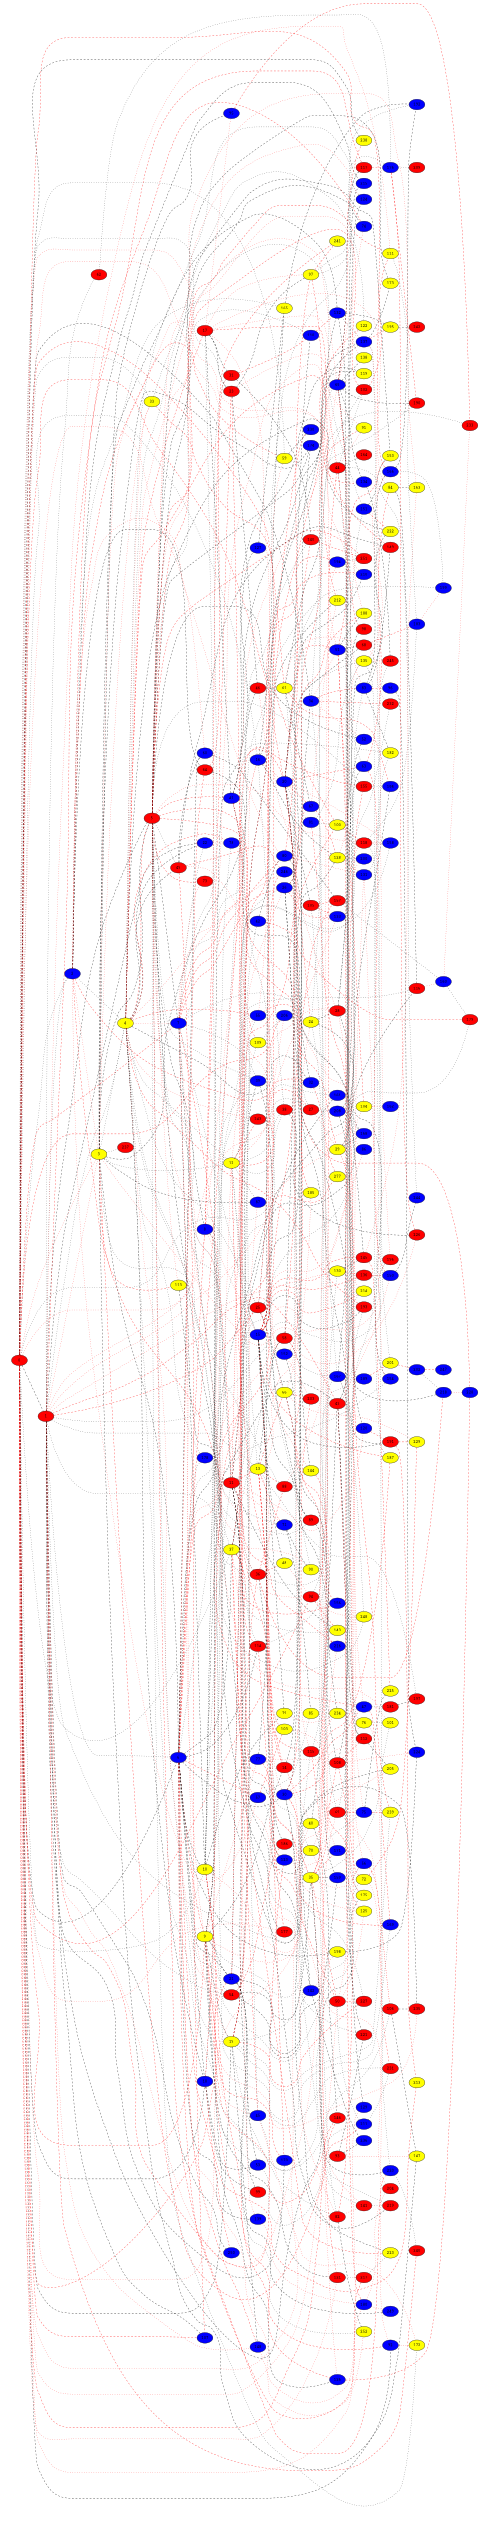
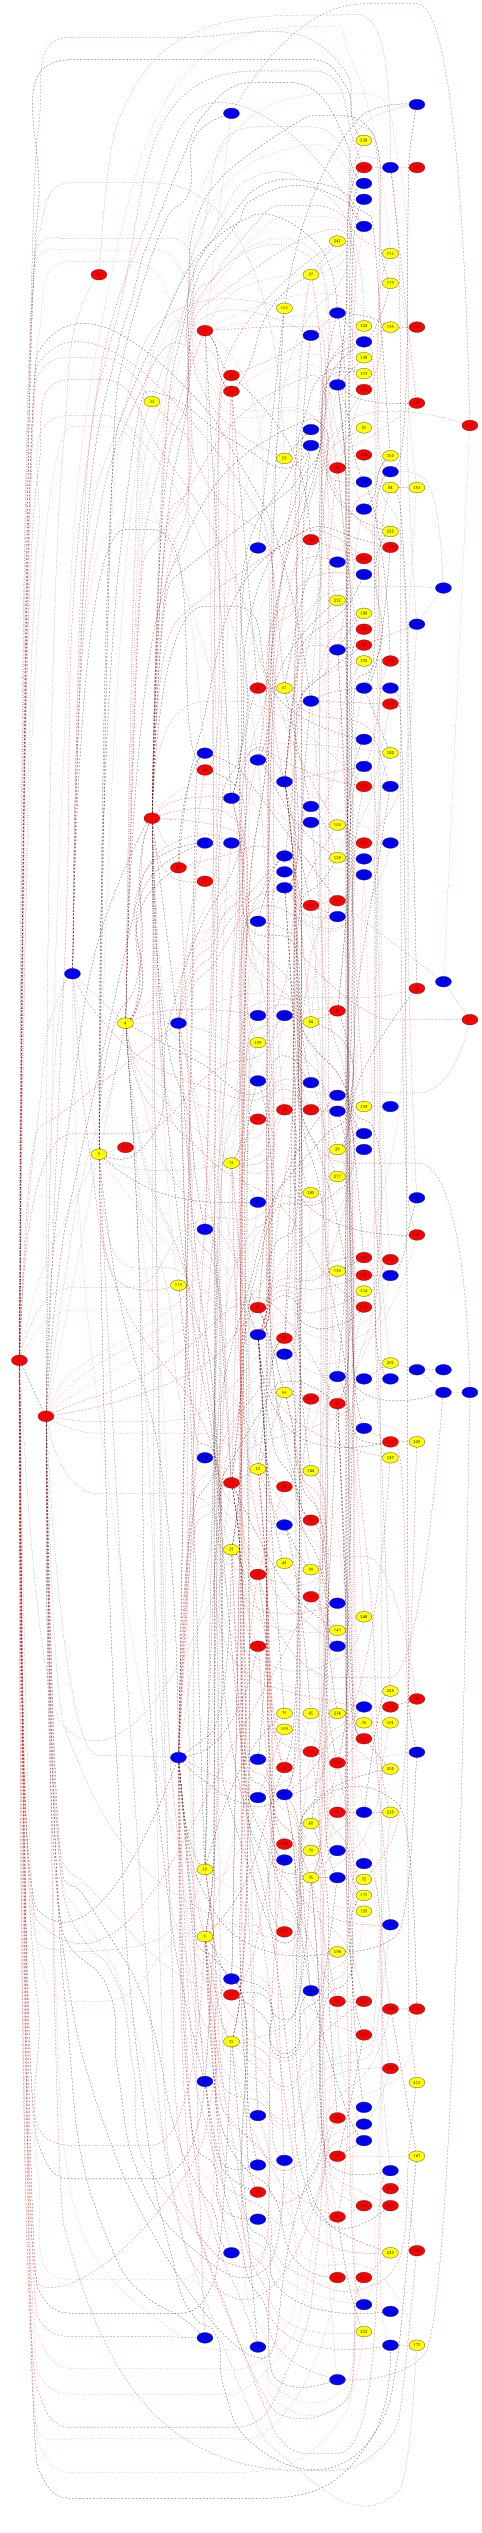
  graph {
    fontname="Courier Prime"
    rankdir=LR
    node [fillcolor=blue fontname="Courier Prime" style=filled]
    edge [color=red fontname="Courier Prime" style=dashed]
    0 [fillcolor=red]
    1 [fillcolor=red]
    2
    3 [fillcolor=yellow]
    6
    7
    8
    9 [fillcolor=yellow]
    10 [fillcolor=yellow]
    16
    18
    19 [fillcolor=yellow]
    20
    21
    23 [fillcolor=red]
    27 [fillcolor=red]
    33 [fillcolor=yellow]
    34
    37 [fillcolor=yellow]
    40 [fillcolor=yellow]
    50 [fillcolor=red]
    51
    59 [fillcolor=yellow]
    60
    61 [fillcolor=yellow]
    76 [fillcolor=yellow]
    83
    92
    94 [fillcolor=red]
    107
    121 [fillcolor=red]
    166
    177 [fillcolor=red]
    180
    206
    211
    238 [fillcolor=yellow]
    4 [fillcolor=yellow]
    5 [fillcolor=red]
    13 [fillcolor=yellow]
    22
    25 [fillcolor=red]
    28 [fillcolor=red]
    29 [fillcolor=yellow]
    43 [fillcolor=red]
    54 [fillcolor=red]
    62 [fillcolor=red]
    69 [fillcolor=red]
    74
    111 [fillcolor=yellow]
    115 [fillcolor=red]
    123
    130 [fillcolor=yellow]
    148
    170
    175 [fillcolor=yellow]
    196 [fillcolor=red]
    240 [fillcolor=red]
    248 [fillcolor=yellow]
    250
    32
    47
    57
    64 [fillcolor=red]
    80
    117 [fillcolor=red]
    165 [fillcolor=yellow]
    215
    12 [fillcolor=yellow]
    17 [fillcolor=red]
    46 [fillcolor=red]
    87
    88 [fillcolor=red]
    95
    113 [fillcolor=yellow]
    132
    146 [fillcolor=red]
    147 [fillcolor=yellow]
    174
    237 [fillcolor=red]
    178
    114 [fillcolor=red]
    155 [fillcolor=red]
    30
    58 [fillcolor=red]
    98 [fillcolor=red]
    129
    139
    154
    158
    198 [fillcolor=yellow]
    213 [fillcolor=yellow]
    220
    226 [fillcolor=red]
    39
    73 [fillcolor=red]
    11 [fillcolor=red]
    15
    26
    31 [fillcolor=red]
    44 [fillcolor=red]
    168
    182 [fillcolor=yellow]
    235 [fillcolor=red]
    36 [fillcolor=red]
    14 [fillcolor=red]
    38 [fillcolor=red]
    45
    70 [fillcolor=yellow]
    77
    119 [fillcolor=yellow]
    126
    140 [fillcolor=red]
    205 [fillcolor=yellow]
    78
    56
    79 [fillcolor=yellow]
    232 [fillcolor=red]
    128 [fillcolor=yellow]
    137
    53
    99 [fillcolor=red]
    n123 [fillcolor=yellow label=277]
    169
    227 [fillcolor=red]
    82 [fillcolor=red]
    210
    239 [fillcolor=yellow]
    142
    24 [fillcolor=yellow]
    67
    63
    75
    81
    105 [fillcolor=red]
    135 [fillcolor=yellow]
    233 [fillcolor=red]
    55
    35 [fillcolor=yellow]
    109 [fillcolor=yellow]
    194
    249
    252 [fillcolor=yellow]
    97 [fillcolor=yellow]
    91 [fillcolor=yellow]
    208
    151
    100 [fillcolor=yellow]
    65
    52
    143 [fillcolor=yellow]
    223 [fillcolor=yellow]
    90 [fillcolor=yellow]
    156
    125 [fillcolor=yellow]
    131
    153 [fillcolor=yellow]
    68 [fillcolor=red]
    104 [fillcolor=yellow]
    188 [fillcolor=yellow]
    230
    157 [fillcolor=red]
    184
    101 [fillcolor=yellow]
    106 [fillcolor=red]
    149 [fillcolor=red]
    96
    172 [fillcolor=yellow]
    102 [fillcolor=red]
    217 [fillcolor=red]
    199
    192
    204 [fillcolor=red]
    231 [fillcolor=red]
    49 [fillcolor=red]
    89 [fillcolor=red]
    122 [fillcolor=yellow]
    124
    134
    193 [fillcolor=red]
    222 [fillcolor=yellow]
    243 [fillcolor=red]
    246
    41
    71
    72 [fillcolor=yellow]
    110
    118 [fillcolor=red]
    138 [fillcolor=yellow]
    163 [fillcolor=yellow]
    173 [fillcolor=yellow]
    228
    251 [fillcolor=red]
    66 [fillcolor=yellow]
    103 [fillcolor=yellow]
    197 [fillcolor=red]
    116 [fillcolor=red]
    144 [fillcolor=yellow]
    187 [fillcolor=yellow]
    86
    200
    112 [fillcolor=red]
    150
    186 [fillcolor=red]
    159
    176
    183
    136 [fillcolor=red]
    145 [fillcolor=red]
    161
    181 [fillcolor=red]
    85 [fillcolor=yellow]
    221 [fillcolor=red]
    241 [fillcolor=yellow]
    191 [fillcolor=red]
    42
    84 [fillcolor=yellow]
    218
    195 [fillcolor=yellow]
    152
    185 [fillcolor=yellow]
    120
    214 [fillcolor=yellow]
    190 [fillcolor=red]
    234 [fillcolor=yellow]
    245 [fillcolor=red]
    133
    127
    229 [fillcolor=yellow]
    201 [fillcolor=yellow]
    141 [fillcolor=red]
    203 [fillcolor=red]
    167
    224
    179 [fillcolor=red]
    216
    219 [fillcolor=red]
    48 [fillcolor=yellow]
    108 [fillcolor=red]
    164 [fillcolor=red]
    244
    212 [fillcolor=yellow]
    202
    236
    160
    171
    225 [fillcolor=yellow]
    162
    209 [fillcolor=red]
    93 [fillcolor=red]
    242 [fillcolor=red]
    189
    247
    0 -- 1 [color=black]
    0 -- 2 [color=black style=dotted]
    0 -- 3 [style=dotted]
    0 -- 6 [color=black]
    0 -- 7
    0 -- 8 [style=dotted]
    0 -- 9
    0 -- 10 [color=black style=dotted]
    0 -- 16 [color=black style=dotted]
    0 -- 18 [color=black]
    0 -- 19 [color=black]
    0 -- 20
    0 -- 21
    0 -- 23 [color=black style=dotted]
    0 -- 27 [color=black style=dotted]
    0 -- 33 [color=black style=dotted]
    0 -- 34 [color=black]
    0 -- 37 [color=black style=dotted]
    0 -- 40 [style=dotted]
    0 -- 50 [style=dotted]
    0 -- 51 [style=dotted]
    0 -- 59 [color=black style=dotted]
    0 -- 60 [style=dotted]
    0 -- 61
    0 -- 76 [style=dotted]
    0 -- 83 [style=dotted]
    0 -- 92 [color=black]
    0 -- 94
    0 -- 107
    0 -- 121 [style=dotted]
    0 -- 166
    0 -- 177 [style=dotted]
    0 -- 180 [style=dotted]
    0 -- 206
    0 -- 211
    0 -- 238 [color=black]
    1 -- 2 [color=black style=dotted]
    1 -- 3 [style=dotted]
    1 -- 6 [color=black style=dotted]
    1 -- 107 [color=black]
    1 -- 4 [color=black style=dotted]
    1 -- 5 [color=black]
    1 -- 13 [color=black style=dotted]
    1 -- 22 [color=black]
    1 -- 25
    1 -- 28 [style=dotted]
    1 -- 29 [style=dotted]
    1 -- 43
    1 -- 54 [color=black style=dotted]
    1 -- 62 [color=black style=dotted]
    1 -- 69 [style=dotted]
    1 -- 74
    1 -- 111 [style=dotted]
    1 -- 115 [color=black style=dotted]
    1 -- 123
    1 -- 130 [style=dotted]
    1 -- 148 [style=dotted]
    1 -- 170 [color=black]
    1 -- 175 [color=black]
    1 -- 196 [color=black style=dotted]
    1 -- 240
    1 -- 248 [color=black style=dotted]
    1 -- 250 [color=black]
    2 -- 3 [style=dotted]
    2 -- 59
    2 -- 4 [color=black style=dotted]
    2 -- 32
    2 -- 47
    2 -- 57 [style=dotted]
    2 -- 64 [color=black]
    2 -- 80 [style=dotted]
    2 -- 117
    2 -- 165 [color=black style=dotted]
    2 -- 215 [color=black]
    3 -- 6 [color=black]
    3 -- 33 [style=dotted]
    3 -- 4 [color=black style=dotted]
    3 -- 5 [color=black]
    3 -- 196 [style=dotted]
    3 -- 12 [color=black style=dotted]
    3 -- 17 [style=dotted]
    3 -- 46 [color=black]
    3 -- 87 [color=black]
    3 -- 88 [color=black style=dotted]
    3 -- 95 [color=black]
    3 -- 113
    3 -- 132 [color=black]
    3 -- 146
    3 -- 147 [color=black]
    3 -- 174 [color=black]
    3 -- 237 [color=black style=dotted]
    6 -- 8
    6 -- 9
    6 -- 10 [color=black]
    6 -- 18 [color=black]
    6 -- 21 [color=black]
    6 -- 37 [color=black]
    6 -- 60 [color=black]
    6 -- 54 [color=black style=dotted]
    6 -- 148
    6 -- 57
    6 -- 64
    6 -- 178 [color=black style=dotted]
    6 -- 114 [color=black]
    6 -- 155
    6 -- 30 [color=black]
    6 -- 58
    6 -- 98 [color=black]
    6 -- 129 [style=dotted]
    6 -- 139 [color=black]
    6 -- 154 [color=black style=dotted]
    6 -- 158 [color=black style=dotted]
    6 -- 198 [color=black]
    6 -- 213
    6 -- 220
    6 -- 226 [style=dotted]
    7 -- 9 [style=dotted]
    7 -- 10 [color=black]
    7 -- 19 [style=dotted]
    7 -- 20
    7 -- 94 [style=dotted]
    7 -- 22 [color=black style=dotted]
    7 -- 80
    7 -- 39 [color=black style=dotted]
    7 -- 73 [style=dotted]
    7 -- 11
    7 -- 15 [color=black style=dotted]
    7 -- 26
    7 -- 31 [color=black style=dotted]
    7 -- 44 [style=dotted]
    7 -- 168 [color=black style=dotted]
    7 -- 182 [color=black style=dotted]
    7 -- 235 [color=black]
    8 -- 16 [style=dotted]
    8 -- 23
    8 -- 11 [color=black]
    8 -- 15 [style=dotted]
    8 -- 31
    8 -- 36 [style=dotted]
    9 -- 19 [color=black]
    9 -- 21 [color=black]
    9 -- 121 [color=black]
    9 -- 170
    9 -- 12 [style=dotted]
    9 -- 146
    9 -- 14 [color=black]
    9 -- 38 [color=black style=dotted]
    9 -- 45 [style=dotted]
    9 -- 70 [color=black style=dotted]
    9 -- 77 [style=dotted]
    9 -- 119 [color=black]
    9 -- 126 [color=black]
    9 -- 140 [color=black style=dotted]
-   9 -- 205 [style=dotted]
+   144 -- 205 [style=dotted]
    10 -- 40 [style=dotted]
    10 -- 92
    10 -- 43 [color=black]
    10 -- 11 [color=black style=dotted]
    10 -- 235 [style=dotted]
    10 -- 126
    10 -- 78 [color=black style=dotted]
    10 -- 56 [color=black style=dotted]
    10 -- 79 [color=black]
    10 -- 232 [color=black style=dotted]
    16 -- 20 [style=dotted]
    16 -- 165 [color=black]
    16 -- 38 [color=black style=dotted]
    16 -- 128 [color=black]
    16 -- 137 [color=black]
    18 -- 250
    18 -- 26 [color=black style=dotted]
    18 -- 53 [color=black]
    18 -- 99 [color=black]
    18 -- n123
    19 -- 148 [color=black]
    19 -- 132 [color=black]
    19 -- 36
    19 -- 70 [color=black style=dotted]
    19 -- 169 [color=black style=dotted]
    19 -- 227
    19 -- 82 [color=black style=dotted]
    19 -- 210
    19 -- 239 [color=black style=dotted]
    20 -- 27 [color=black style=dotted]
    20 -- 51
    20 -- 115 [style=dotted]
    20 -- 32 [color=black]
    20 -- 158 [style=dotted]
    20 -- 140
    20 -- 210 [color=black]
    20 -- 142 [color=black]
    20 -- 24
    20 -- 67
    20 -- 63
    20 -- 75 [style=dotted]
    20 -- 81 [color=black style=dotted]
    20 -- 105 [color=black]
    20 -- 135 [color=black style=dotted]
    20 -- 233 [color=black style=dotted]
    21 -- 99 [color=black]
    21 -- 55 [color=black style=dotted]
    21 -- 35 [color=black]
    21 -- 109 [color=black style=dotted]
    21 -- 194
    21 -- 249 [color=black]
    21 -- 252 [color=black style=dotted]
    23 -- 50
    23 -- 46 [color=black]
    23 -- 97 [color=black]
    23 -- 91 [style=dotted]
    27 -- 29 [style=dotted]
    27 -- 208 [color=black style=dotted]
    33 -- 151 [color=black style=dotted]
    33 -- 100
    34 -- 51 [style=dotted]
    34 -- 83
    34 -- 232
    34 -- 82 [color=black style=dotted]
    34 -- 65 [color=black style=dotted]
    34 -- 52 [style=dotted]
    37 -- 57 [style=dotted]
    37 -- 117 [color=black style=dotted]
    37 -- 114
    37 -- 58 [color=black style=dotted]
    37 -- 39 [color=black]
    37 -- 45
    37 -- 100
    37 -- 143 [color=black style=dotted]
    37 -- 223
    37 -- 90 [style=dotted]
    37 -- 156
    40 -- 43 [color=black]
    40 -- 146 [color=black]
    50 -- 211 [color=black style=dotted]
    50 -- 227
    50 -- 125 [style=dotted]
    50 -- 131 [style=dotted]
    51 -- 180
    51 -- 153
    51 -- 68 [color=black]
    51 -- 104
    51 -- 188 [color=black]
    59 -- 230 [color=black]
    60 -- 157 [color=black]
    61 -- 70 [color=black style=dotted]
    61 -- 137 [color=black]
    61 -- 67 [color=black]
    61 -- 68 [style=dotted]
    61 -- 184
    76 -- 101 [color=black style=dotted]
    76 -- 106 [style=dotted]
    83 -- 166 [color=black]
    83 -- 182 [color=black]
    83 -- 149 [color=black]
    83 -- 96
    92 -- 172 [style=dotted]
    94 -- 248 [style=dotted]
    94 -- 143
    94 -- 102 [color=black style=dotted]
    121 -- 217 [color=black style=dotted]
    166 -- 199 [color=black style=dotted]
    166 -- 192 [color=black]
    180 -- 249 [style=dotted]
    180 -- 204 [style=dotted]
    211 -- 231 [color=black style=dotted]
    4 -- 7 [style=dotted]
    4 -- 18 [color=black]
    4 -- 33 [style=dotted]
    4 -- 37 [color=black style=dotted]
    4 -- 5
    4 -- 22 [color=black]
    4 -- 25 [color=black style=dotted]
    4 -- 54 [style=dotted]
    4 -- 32 [color=black]
    4 -- 12 [color=black style=dotted]
    4 -- 17
    4 -- 178 [color=black style=dotted]
    4 -- 78
    4 -- 53 [color=black style=dotted]
    4 -- 55
    4 -- 65 [style=dotted]
    4 -- 49 [color=black]
    4 -- 89 [color=black style=dotted]
    4 -- 122 [color=black style=dotted]
    4 -- 124 [color=black style=dotted]
    4 -- 134
    4 -- 193
    4 -- 222 [color=black]
    4 -- 243 [style=dotted]
    4 -- 246 [style=dotted]
    5 -- 7 [color=black]
    5 -- 8 [color=black]
    5 -- 177 [color=black]
    5 -- 29
    5 -- 74 [color=black]
    5 -- 111
    5 -- 113 [style=dotted]
    5 -- 174 [color=black]
    5 -- 114 [color=black style=dotted]
    5 -- 155 [color=black style=dotted]
    5 -- 39 [color=black style=dotted]
    5 -- 73
    5 -- 52 [color=black]
    5 -- 153 [color=black]
    5 -- 101 [style=dotted]
    5 -- 172 [color=black style=dotted]
    5 -- 102
    5 -- 217
    5 -- 49 [color=black style=dotted]
    5 -- 124 [style=dotted]
    5 -- 41
    5 -- 71 [color=black style=dotted]
    5 -- 72 [color=black style=dotted]
    5 -- 110 [color=black style=dotted]
    5 -- 118 [style=dotted]
    5 -- 138 [style=dotted]
    5 -- 163 [style=dotted]
    5 -- 173 [color=black]
    5 -- 228
    5 -- 251
    13 -- 170
    13 -- 88
    13 -- 58 [color=black]
    13 -- 14
    13 -- 169
    13 -- 24 [style=dotted]
    13 -- 71
    13 -- 66
    13 -- 103 [style=dotted]
    13 -- 197 [color=black style=dotted]
    22 -- 78 [style=dotted]
    25 -- 230
    25 -- 199 [color=black style=dotted]
    25 -- 66 [color=black]
    25 -- 116 [color=black]
    25 -- 144 [style=dotted]
    25 -- 187
    28 -- 154 [color=black]
    28 -- 151 [color=black style=dotted]
    28 -- 52 [color=black]
    28 -- 86 [style=dotted]
    29 -- 47 [style=dotted]
    29 -- 168 [color=black]
    29 -- 56 [style=dotted]
    29 -- 184 [color=black]
    29 -- 200 [style=dotted]
    43 -- 83 [color=black style=dotted]
    43 -- 129 [color=black]
    43 -- 63 [color=black]
    43 -- 193 [color=black style=dotted]
    43 -- 72
    43 -- 112 [color=black]
    43 -- 150 [style=dotted]
    54 -- 87 [style=dotted]
    54 -- 142 [color=black]
    54 -- 186
    54 -- 159 [color=black]
    62 -- 176 [color=black style=dotted]
    69 -- 182 [color=black style=dotted]
    69 -- 75
    69 -- 106 [style=dotted]
    111 -- 183 [color=black style=dotted]
    115 -- 121
    115 -- 130 [color=black style=dotted]
    130 -- 136 [style=dotted]
    130 -- 145 [color=black]
    148 -- 252 [style=dotted]
    32 -- n123
    32 -- 161 [color=black style=dotted]
    47 -- 169
    47 -- 181 [color=black style=dotted]
    57 -- 103
    57 -- 85 [color=black style=dotted]
    57 -- 221 [color=black style=dotted]
    64 -- 145 [color=black]
    64 -- 241
    80 -- 97
    80 -- 131 [style=dotted]
    80 -- 191 [color=black]
    117 -- 176
    165 -- 192 [color=black]
    12 -- 27
    12 -- 206 [style=dotted]
    12 -- 13 [color=black style=dotted]
    12 -- 115
    12 -- 87 [color=black style=dotted]
    12 -- 139 [style=dotted]
    12 -- 15 [color=black style=dotted]
    12 -- 26 [style=dotted]
    12 -- 38 [color=black style=dotted]
    12 -- 243
    12 -- 116 [color=black style=dotted]
    12 -- 161 [color=black style=dotted]
    12 -- 42 [color=black style=dotted]
    17 -- 23 [color=black]
    17 -- 28 [style=dotted]
    17 -- 95 [style=dotted]
    17 -- 31 [color=black]
    17 -- 44 [style=dotted]
    17 -- 97 [style=dotted]
    17 -- 149
    17 -- 231 [color=black style=dotted]
    17 -- 41 [color=black]
    17 -- 84 [style=dotted]
    46 -- 61 [color=black]
    46 -- 66 [style=dotted]
    88 -- 104 [style=dotted]
    88 -- 144 [color=black style=dotted]
    95 -- 233
    113 -- 205 [color=black]
    132 -- 137 [color=black style=dotted]
    132 -- 218 [color=black]
    132 -- 195 [color=black]
    114 -- 177
    114 -- 214 [color=black style=dotted]
    155 -- 184 [color=black style=dotted]
    30 -- 47
    30 -- 174 [color=black]
    30 -- 35
    30 -- 223 [color=black]
    30 -- 125 [style=dotted]
    30 -- 187
    30 -- 141 [color=black style=dotted]
    30 -- 203
    58 -- 175
    58 -- 157
    58 -- 110 [color=black]
    58 -- 167 [color=black style=dotted]
    139 -- 180 [style=dotted]
    198 -- 224 [color=black]
    220 -- 240 [color=black style=dotted]
    39 -- 89 [color=black]
    39 -- 133 [style=dotted]
    11 -- 16 [style=dotted]
    11 -- 13
    11 -- 25
    11 -- 36 [color=black style=dotted]
    11 -- 14
    11 -- 53 [color=black]
    11 -- 142 [color=black]
    11 -- 55 [style=dotted]
    11 -- 143 [color=black]
    11 -- 71 [style=dotted]
    11 -- 161 [color=black]
    11 -- 120 [style=dotted]
    11 -- 179 [color=black style=dotted]
    11 -- 216
    11 -- 219 [color=black]
    15 -- 30 [style=dotted]
    15 -- 79 [color=black]
    15 -- 128 [color=black]
    15 -- 227 [color=black style=dotted]
    15 -- 67
    15 -- 204 [style=dotted]
    15 -- 122
    15 -- 193 [color=black]
    15 -- 246
    15 -- 103 [style=dotted]
    15 -- 86 [style=dotted]
    15 -- 186 [color=black]
    15 -- 136
    15 -- 145
    15 -- 191 [color=black]
    15 -- 214
    15 -- 48 [color=black]
    15 -- 108 [color=black]
    26 -- 105 [style=dotted]
    26 -- 91
    26 -- 68 [color=black]
    26 -- 144 [color=black]
    26 -- 112 [color=black]
    26 -- 133
    31 -- 140 [color=black]
    31 -- 110
    44 -- 98
    44 -- 63 [color=black style=dotted]
    44 -- 91 [style=dotted]
    44 -- 102 [color=black style=dotted]
    44 -- 164 [color=black style=dotted]
    44 -- 244 [color=black style=dotted]
    36 -- 123 [color=black]
    36 -- 88
    36 -- 218
    36 -- 167 [color=black style=dotted]
    36 -- 48
    14 -- 34 [color=black]
    14 -- 40 [style=dotted]
    14 -- 35 [style=dotted]
    38 -- 226 [color=black]
    45 -- 106 [color=black style=dotted]
    45 -- 172 [style=dotted]
    70 -- 75 [color=black style=dotted]
    70 -- 194 [style=dotted]
    70 -- 141 [style=dotted]
    77 -- 123
    77 -- 234 [style=dotted]
    77 -- 212 [color=black]
    126 -- 228
    140 -- 251
    56 -- 231
    79 -- 234 [style=dotted]
    128 -- 135 [style=dotted]
    128 -- 131 [style=dotted]
    128 -- 200 [color=black style=dotted]
    137 -- 196 [style=dotted]
    137 -- 220 [color=black style=dotted]
    137 -- 173 [color=black]
    137 -- 195
    53 -- 211 [color=black style=dotted]
    82 -- 155
    82 -- 252 [color=black]
    82 -- 141 [style=dotted]
    142 -- 198 [style=dotted]
    142 -- 236 [color=black]
    24 -- 28 [color=black]
    24 -- 69 [color=black style=dotted]
    24 -- 168 [color=black]
    24 -- 190 [color=black style=dotted]
    67 -- 128
    67 -- 212 [style=dotted]
    63 -- 150
    63 -- 84
    75 -- 239
    75 -- 225 [color=black]
    81 -- 239
    81 -- 135 [color=black style=dotted]
    81 -- 100 [color=black style=dotted]
    105 -- 157
    105 -- 133
    105 -- 167 [color=black style=dotted]
    135 -- 166 [style=dotted]
    135 -- 187 [color=black style=dotted]
    135 -- 245 [style=dotted]
    55 -- 59 [style=dotted]
    55 -- 185
    35 -- 50
    35 -- 220 [color=black]
    35 -- 44
    35 -- 126 [style=dotted]
    35 -- 56 [style=dotted]
    35 -- 101 [color=black style=dotted]
    35 -- 118 [style=dotted]
    35 -- 159 [color=black]
    35 -- 216 [style=dotted]
    35 -- 219 [color=black style=dotted]
    35 -- 108
    35 -- 171
    109 -- 206 [color=black style=dotted]
    194 -- 251 [color=black style=dotted]
    97 -- 192 [color=black style=dotted]
    97 -- 176 [color=black style=dotted]
    97 -- 241
    97 -- 212
    208 -- 215 [color=black]
    208 -- 221 [color=black]
    151 -- 153 [color=black]
    151 -- 222
    100 -- 118
    65 -- 76 [color=black style=dotted]
    65 -- 238
    65 -- 74 [style=dotted]
    65 -- 117 [color=black]
    65 -- 119 [style=dotted]
    65 -- 210 [style=dotted]
    65 -- 188 [style=dotted]
    65 -- 122 [style=dotted]
    65 -- 134 [color=black]
    65 -- 138 [color=black]
    65 -- 120 [color=black]
    65 -- 214 [style=dotted]
    65 -- 190 [color=black]
    131 -- 154 [style=dotted]
    131 -- 245 [color=black style=dotted]
    68 -- 232 [style=dotted]
    68 -- 183
    104 -- 162 [style=dotted]
    157 -- 160 [color=black style=dotted]
    106 -- 147 [color=black]
    106 -- 235 [color=black]
    96 -- 224 [color=black]
    102 -- 111
    217 -- 223 [color=black style=dotted]
    49 -- 60 [color=black]
    49 -- 107
    49 -- 149 [color=black]
    49 -- 246
    49 -- 152 [style=dotted]
    89 -- 234 [color=black]
    134 -- 245 [color=black]
    41 -- 45 [color=black style=dotted]
    41 -- 119 [color=black]
    41 -- 82 [style=dotted]
    41 -- 109
    41 -- 65 [style=dotted]
    41 -- 90 [color=black style=dotted]
    41 -- 127 [color=black]
    71 -- 90 [color=black]
    71 -- 85 [color=black]
    72 -- 92 [style=dotted]
    72 -- 229
    110 -- 132
    118 -- 158
    118 -- 183 [color=black style=dotted]
    118 -- 201 [color=black style=dotted]
    66 -- 89 [color=black]
    66 -- 185 [style=dotted]
    66 -- 229 [style=dotted]
    66 -- 203
    66 -- 216
    103 -- 171 [style=dotted]
    116 -- 160 [style=dotted]
    144 -- 156
    112 -- 205 [color=black]
    150 -- 244 [color=black]
    176 -- 226
    176 -- 190
    176 -- 209 [color=black style=dotted]
    183 -- 199 [style=dotted]
    136 -- 150
    145 -- 163 [style=dotted]
    145 -- 225
    181 -- 197 [color=black]
    191 -- 213
    191 -- 229
    42 -- 80 [color=black]
    42 -- 179
    84 -- 163 [color=black]
    84 -- 116 [color=black]
    218 -- 228 [style=dotted]
    195 -- 242 [color=black]
    152 -- 188
    152 -- 159 [color=black]
    152 -- 203 [style=dotted]
    120 -- 191
    127 -- 165 [color=black]
    201 -- 202
    141 -- 219 [color=black style=dotted]
    167 -- 175 [color=black style=dotted]
    167 -- 248 [color=black style=dotted]
    167 -- 222 [color=black]
    48 -- 94 [style=dotted]
    108 -- 125
    108 -- 124 [color=black]
    108 -- 112
    108 -- 224 [style=dotted]
    202 -- 218 [color=black style=dotted]
    202 -- 247
    160 -- 233 [style=dotted]
    160 -- 179 [color=black style=dotted]
    93 -- 147 [style=dotted]
    93 -- 221 [color=black]
    93 -- 236 [color=black]
    189 -- 201
  }
